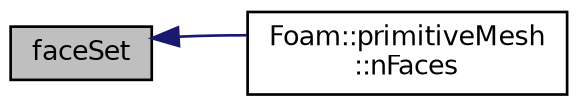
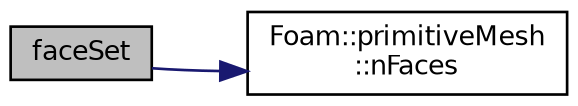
  digraph {
    rankdir=LR
    node [color=black fontname=Helvetica fontsize=10 shape=record]
    n1 [fillcolor=grey75 fontcolor=black height=0.2 label=faceSet style=filled width=0.4]
    n2 [height=0.2 label="Foam::primitiveMesh\l::nFaces" width=0.4]
-   n2 -> n1 [color=midnightblue fontname=Helvetica fontsize=10 labelfontname=Helvetica labelfontsize=10 style=solid]
+   n1 -> n2 [color=midnightblue fontname=Helvetica fontsize=10 labelfontname=Helvetica labelfontsize=10 style=solid]
  }
